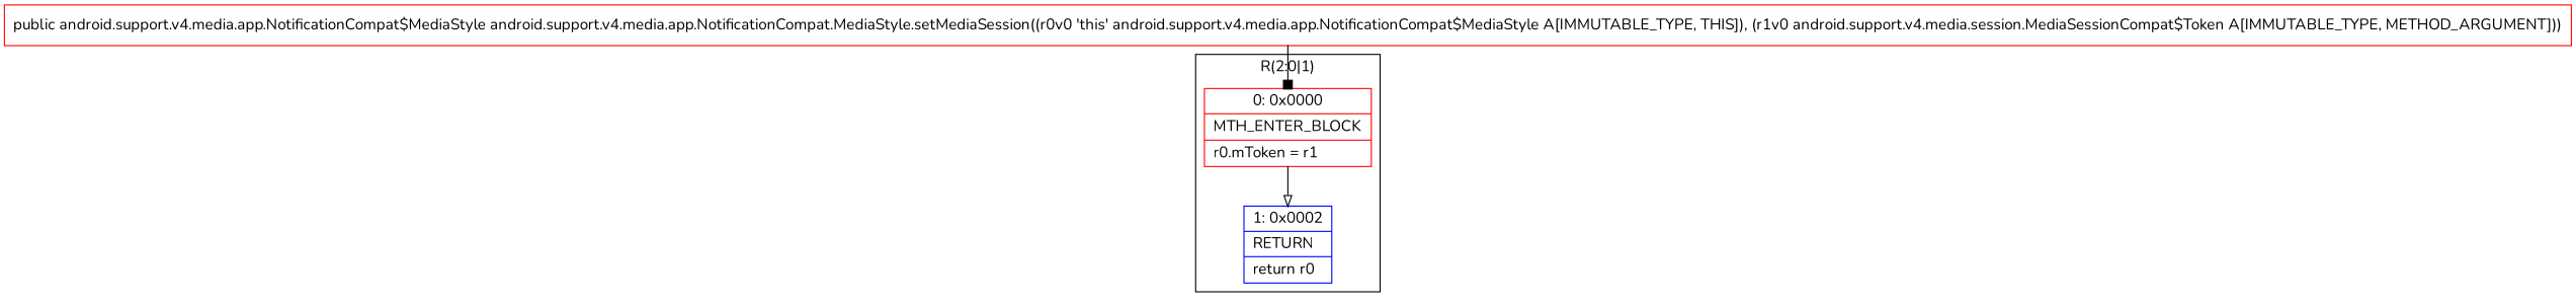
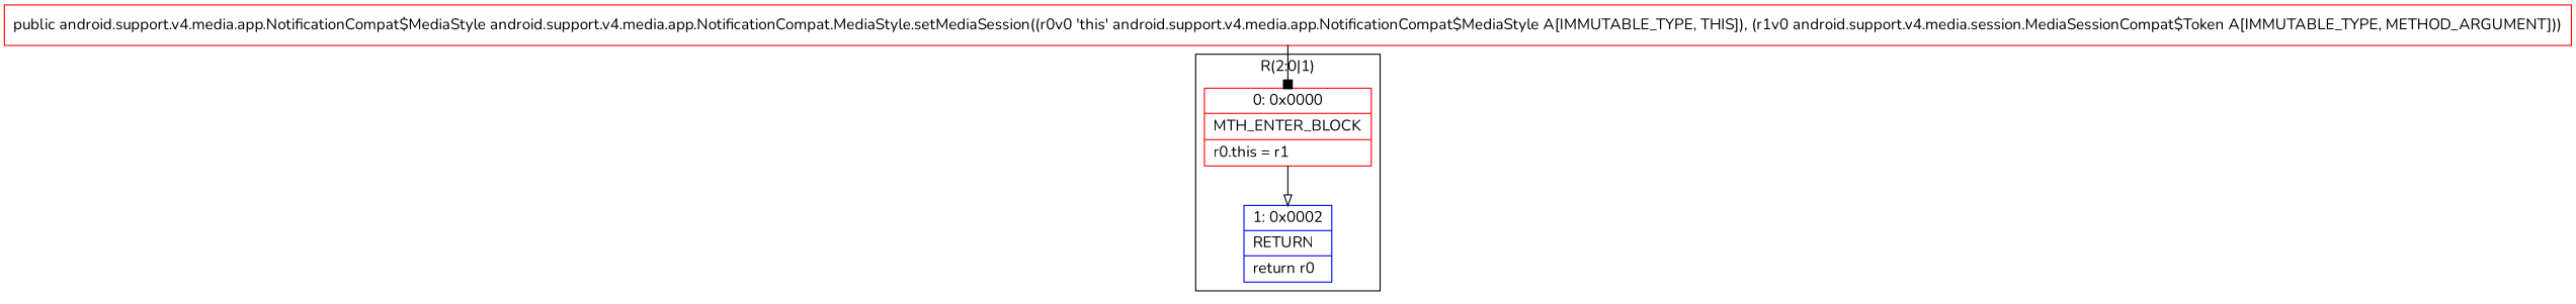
  digraph {
    fontname=Nunito
    node [color=red shape=record fontname=Nunito]
    edge [fontname=Nunito]
-   n1 [label="{0\:\ 0x0000|MTH_ENTER_BLOCK\l|r0.mToken = r1\l}"]
+   n1 [label="{0\:\ 0x0000|MTH_ENTER_BLOCK\l|r0.this = r1\l}"]
    n2 [color=blue label="{1\:\ 0x0002|RETURN\l|return r0\l}"]
    n3 [label="{public android.support.v4.media.app.NotificationCompat$MediaStyle android.support.v4.media.app.NotificationCompat.MediaStyle.setMediaSession((r0v0 'this' android.support.v4.media.app.NotificationCompat$MediaStyle A[IMMUTABLE_TYPE, THIS]), (r1v0 android.support.v4.media.session.MediaSessionCompat$Token A[IMMUTABLE_TYPE, METHOD_ARGUMENT])) }"]
    subgraph cluster_1 {
      label="R(2:0|1)"
      n1
      n2
    }
    n1 -> n2 [arrowhead=onormal]
    n3 -> n1 [arrowhead=box]
  }
